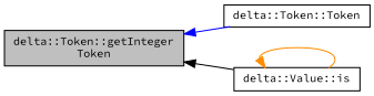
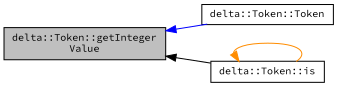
  digraph {
    fontname="Source Code Pro"
    rankdir=LR
    node [color=black fillcolor=white fontname="Source Code Pro" fontsize=10 shape=record style=filled]
    edge [dir=back fontname="Source Code Pro" fontsize=10 labelfontname=Helvetica labelfontsize=10 style=solid]
-   n1 [fillcolor=grey75 fontcolor=black height=0.2 label="delta::Token::getInteger\lToken" width=0.4]
+   n1 [fillcolor=grey75 fontcolor=black height=0.2 label="delta::Token::getInteger\lValue" width=0.4]
    n2 [height=0.2 label="delta::Token::Token" width=0.4]
-   n3 [height=0.2 label="delta::Value::is" width=0.4]
+   n3 [height=0.2 label="delta::Token::is" width=0.4]
    n1 -> n2 [color=blue]
    n1 -> n3 [color=black]
    n3 -> n3 [color=darkorange]
  }
